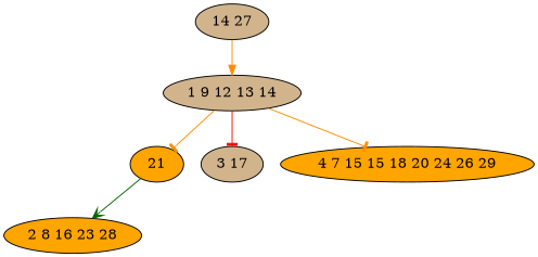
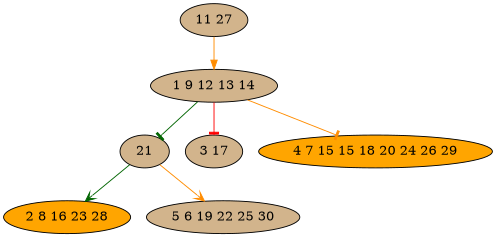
  digraph {
    node [fillcolor=tan style=filled]
    edge [arrowhead=tee color=darkorange]
-   n1 [label="14 27"]
+   n1 [label="11 27"]
    n2 [label="1 9 12 13 14"]
-   n3 [fillcolor=orange label=21]
+   n3 [label=21]
    n4 [label="3 17"]
    n5 [fillcolor=orange label="4 7 15 15 18 20 24 26 29"]
    n6 [fillcolor=orange label="2 8 16 23 28"]
+   n7 [label="5 6 19 22 25 30"]
    n1 -> n2 [arrowhead=normal]
-   n2 -> n3
+   n2 -> n3 [color=darkgreen]
    n2 -> n4 [color=red]
    n2 -> n5
    n3 -> n6 [arrowhead=vee color=darkgreen]
+   n3 -> n7 [arrowhead=vee]
  }
